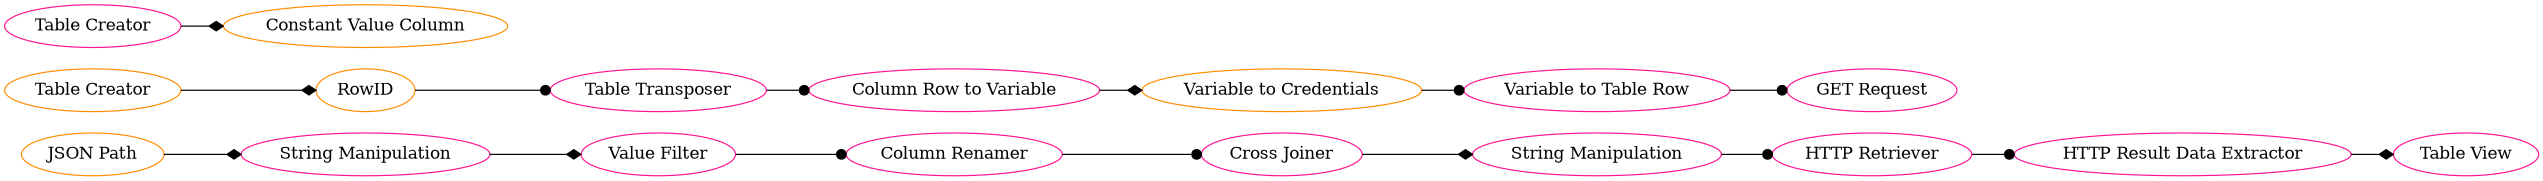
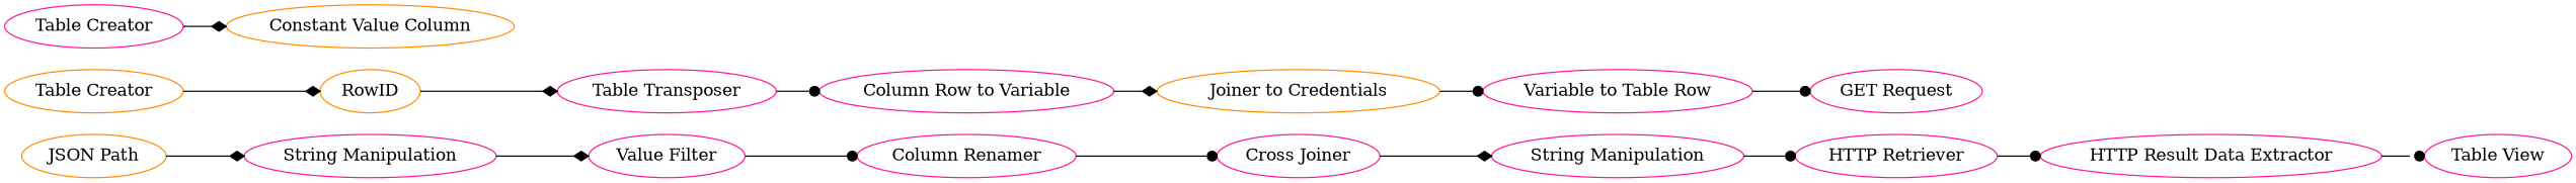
  digraph {
    rankdir=LR
    node [color=deeppink]
    edge [arrowhead=dot]
    n1 [label="Column Renamer"]
    n2 [label="Cross Joiner"]
    n3 [label="String Manipulation"]
    n4 [label="HTTP Retriever"]
    n5 [color=darkorange label=RowID]
    n6 [label="Table Transposer"]
    n7 [label="Column Row to Variable"]
-   n8 [color=darkorange label="Variable to Credentials"]
+   n8 [color=darkorange label="Joiner to Credentials"]
    n9 [label="Variable to Table Row"]
    n10 [label="GET Request"]
    n11 [label="HTTP Result Data Extractor"]
    n12 [label="Table View"]
    n13 [color=darkorange label="JSON Path"]
    n14 [label="String Manipulation"]
    n15 [label="Value Filter"]
    n16 [color=darkorange label="Constant Value Column"]
    n17 [color=darkorange label="Table Creator"]
    n18 [label="Table Creator"]
    n1 -> n2
    n2 -> n3 [arrowhead=diamond]
    n3 -> n4
    n4 -> n11
-   n5 -> n6
+   n5 -> n6 [arrowhead=diamond]
    n6 -> n7
    n7 -> n8 [arrowhead=diamond]
    n8 -> n9
    n9 -> n10
-   n11 -> n12 [arrowhead=diamond]
+   n11 -> n12
    n13 -> n14 [arrowhead=diamond]
    n14 -> n15 [arrowhead=diamond]
    n15 -> n1
    n17 -> n5 [arrowhead=diamond]
    n18 -> n16 [arrowhead=diamond]
  }
